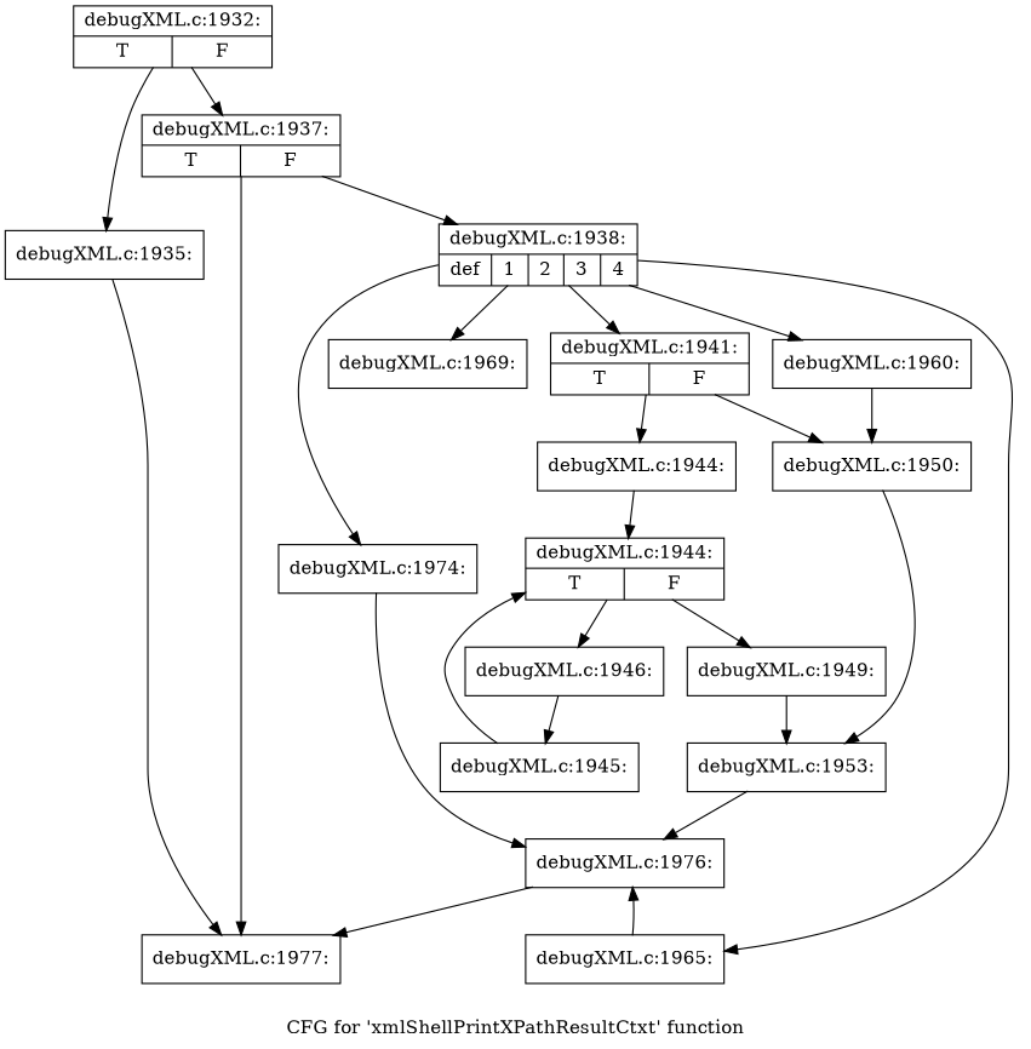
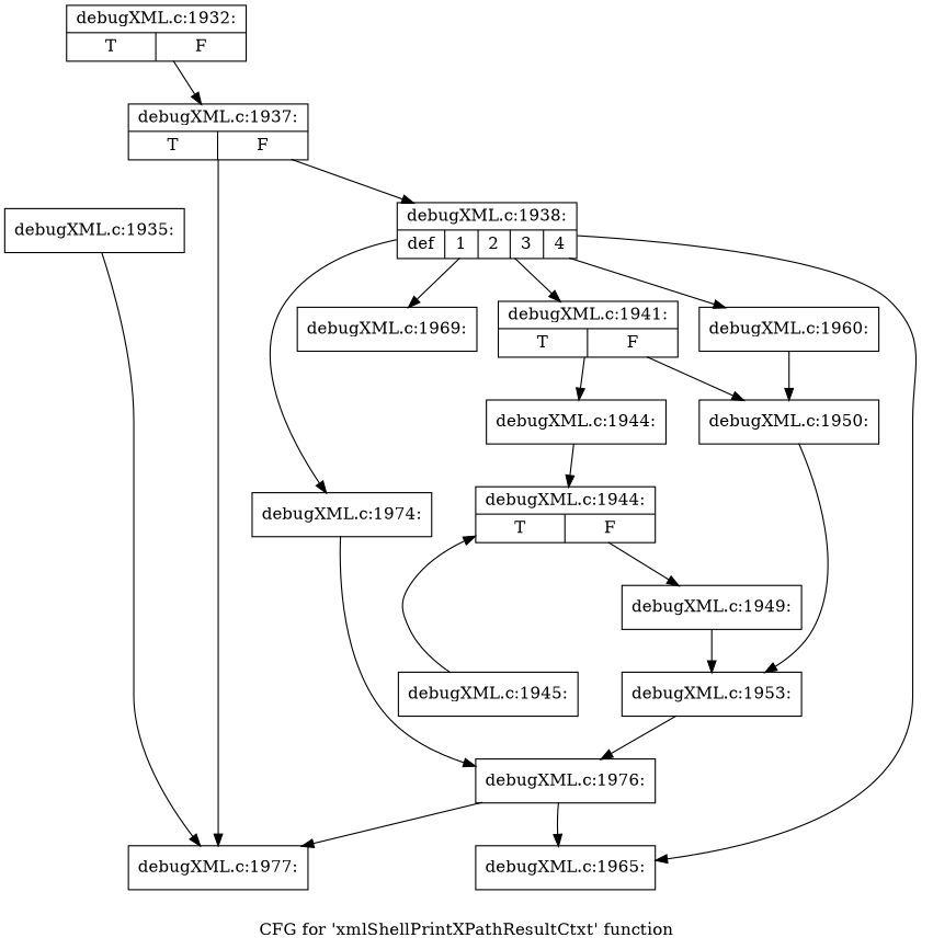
  digraph {
    label="CFG for 'xmlShellPrintXPathResultCtxt' function"
    node [shape=record]
    n1 [label="{debugXML.c:1932:|{<s0>T|<s1>F}}"]
    n2 [label="{debugXML.c:1937:|{<s0>T|<s1>F}}"]
    n3 [label="{debugXML.c:1935:}"]
    n4 [label="{debugXML.c:1977:}"]
    n5 [label="{debugXML.c:1938:|{<s0>def|<s1>1|<s2>2|<s3>3|<s4>4}}"]
    n6 [label="{debugXML.c:1974:}"]
    n7 [label="{debugXML.c:1941:|{<s0>T|<s1>F}}"]
    n8 [label="{debugXML.c:1960:}"]
    n9 [label="{debugXML.c:1965:}"]
    n10 [label="{debugXML.c:1969:}"]
    n11 [label="{debugXML.c:1976:}"]
    n12 [label="{debugXML.c:1944:}"]
    n13 [label="{debugXML.c:1950:}"]
    n14 [label="{debugXML.c:1944:|{<s0>T|<s1>F}}"]
    n15 [label="{debugXML.c:1953:}"]
-   n16 [label="{debugXML.c:1946:}"]
    n17 [label="{debugXML.c:1949:}"]
    n18 [label="{debugXML.c:1945:}"]
    n1 -> n2
-   n1 -> n3
    n2 -> n4
    n2 -> n5
    n3 -> n4
    n5 -> n6
    n5 -> n7
    n5 -> n8
    n5 -> n9
    n5 -> n10
    n6 -> n11
    n7 -> n12
    n7 -> n13
    n8 -> n13
-   n9 -> n11
+   n11 -> n9
    n11 -> n4
    n12 -> n14
    n13 -> n15
-   n14 -> n16
    n14 -> n17
    n15 -> n11
-   n16 -> n18
    n17 -> n15
    n18 -> n14
  }
